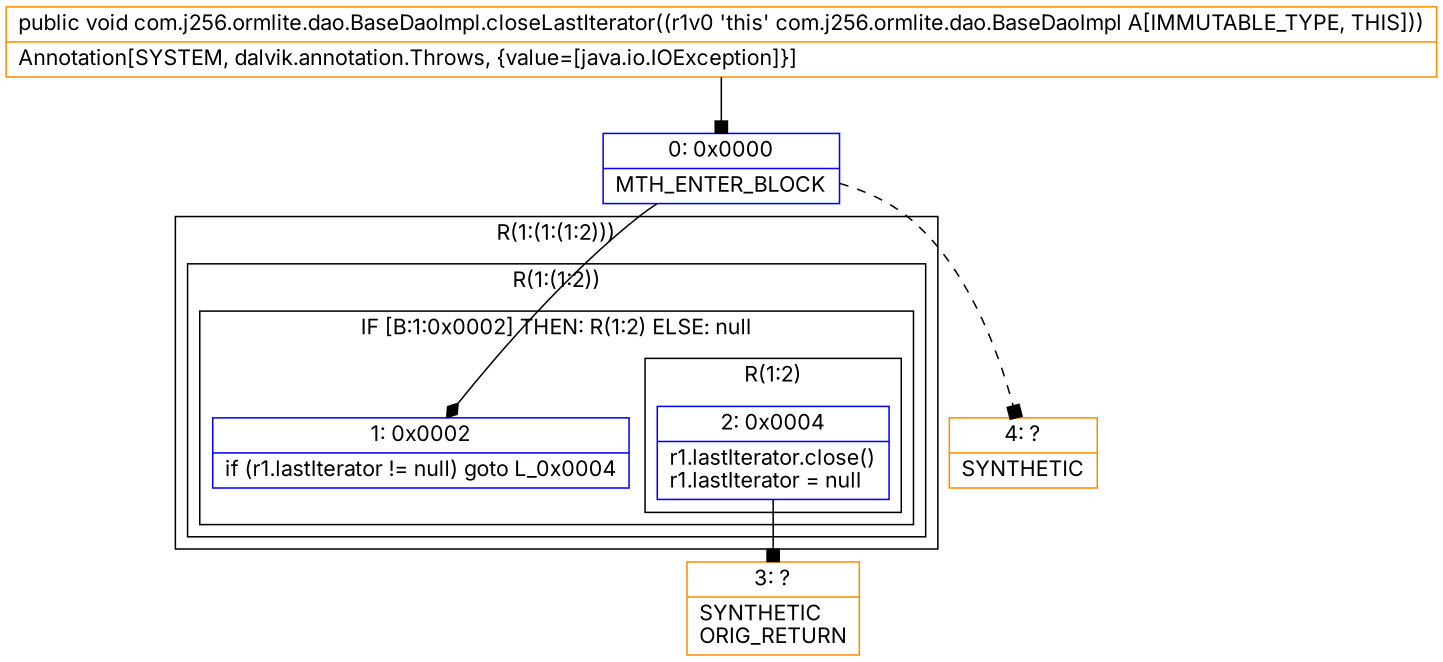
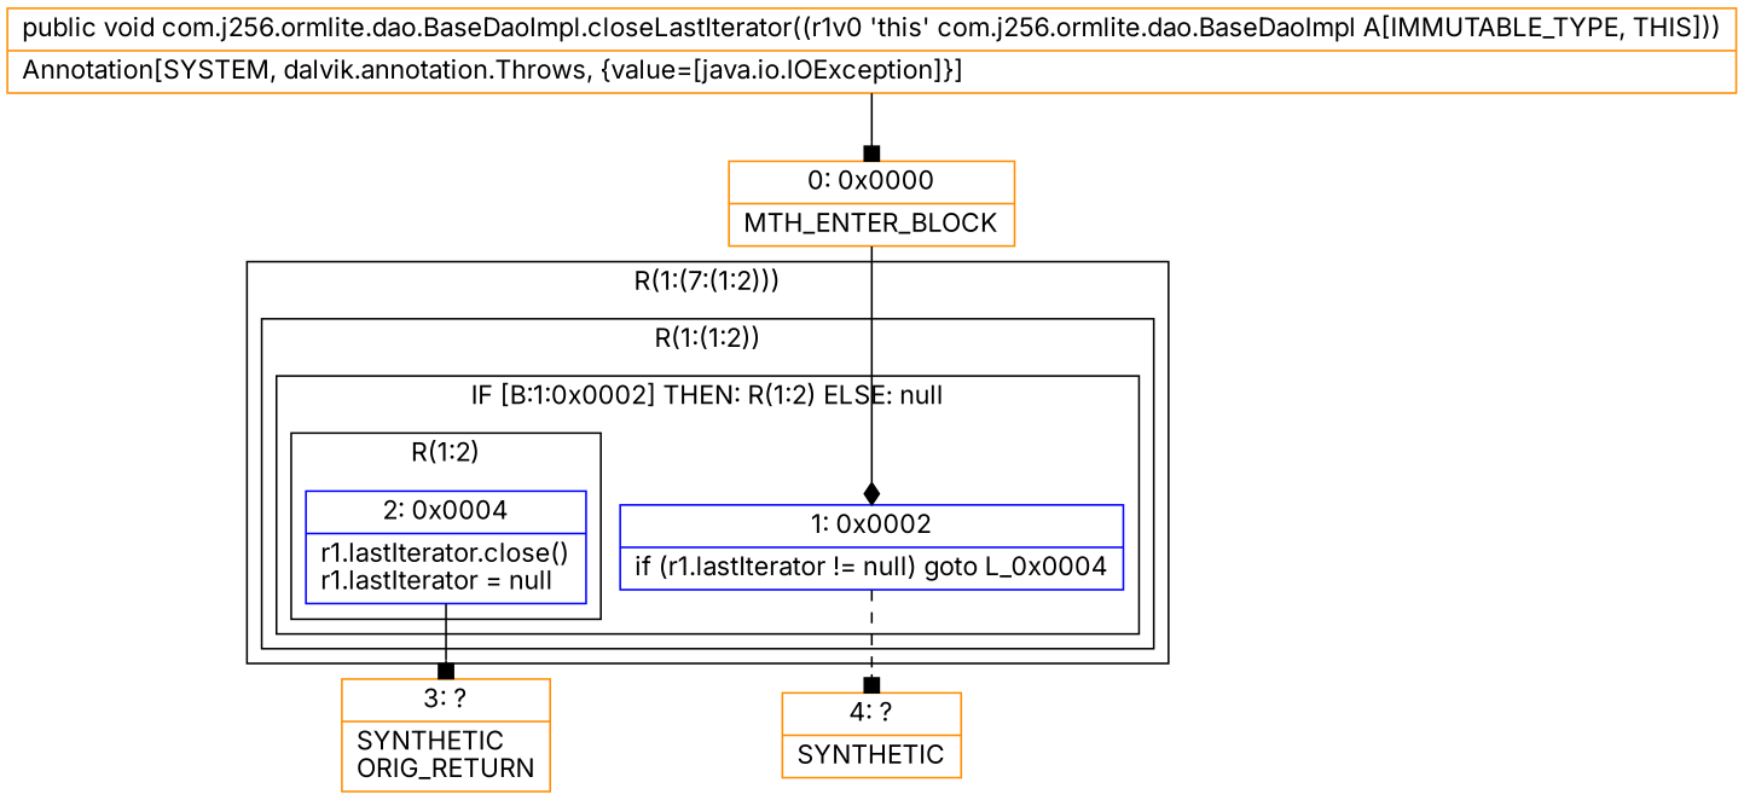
  digraph {
    fontname=Inter
    node [color=darkorange fontname=Inter shape=record]
    edge [arrowhead=box fontname=Inter]
    n1 [color=blue label="{2\:\ 0x0004|r1.lastIterator.close()\lr1.lastIterator = null\l}"]
    n2 [color=blue label="{1\:\ 0x0002|if (r1.lastIterator != null) goto L_0x0004\l}"]
    n3 [label="{3\:\ ?|SYNTHETIC\lORIG_RETURN\l}"]
    n4 [label="{4\:\ ?|SYNTHETIC\l}"]
-   n5 [color=blue label="{0\:\ 0x0000|MTH_ENTER_BLOCK\l}"]
+   n5 [label="{0\:\ 0x0000|MTH_ENTER_BLOCK\l}"]
    n6 [label="{public void com.j256.ormlite.dao.BaseDaoImpl.closeLastIterator((r1v0 'this' com.j256.ormlite.dao.BaseDaoImpl A[IMMUTABLE_TYPE, THIS]))  | Annotation[SYSTEM, dalvik.annotation.Throws, \{value=[java.io.IOException]\}]\l}"]
    subgraph cluster_1 {
-     label="R(1:(1:(1:2)))"
+     label="R(1:(7:(1:2)))"
      subgraph cluster_2 {
        label="R(1:(1:2))"
        subgraph cluster_3 {
          label="IF [B:1:0x0002] THEN: R(1:2) ELSE: null"
          n2
          subgraph cluster_4 {
            label="R(1:2)"
            n1
          }
        }
      }
    }
    n1 -> n3
-   n5 -> n4 [style=dashed]
+   n2 -> n4 [style=dashed]
    n5 -> n2 [arrowhead=diamond]
    n6 -> n5
  }
